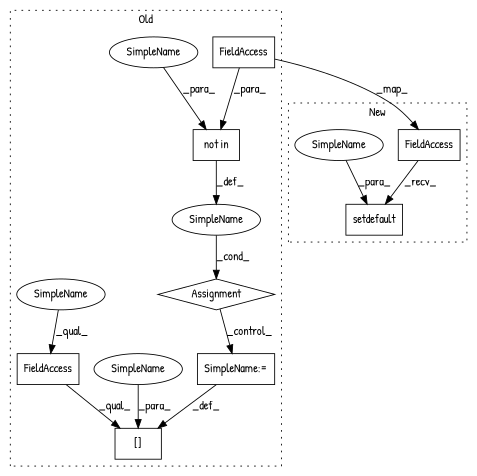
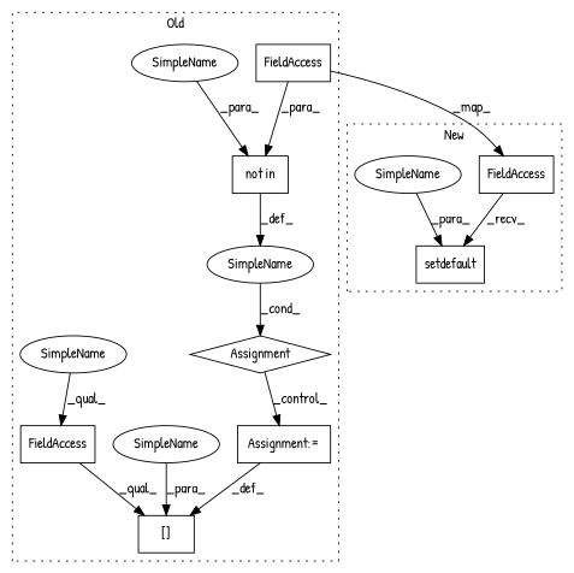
  digraph {
    fontname="Patrick Hand"
    node [a=42 fontname="Patrick Hand" l=15 s=2601 shape=box]
    edge [fontname="Patrick Hand"]
    n1 [a=108 l=33 label="not in"]
    n2 [a=25 l="10,2" label=Assignment s="2591,2634" shape=diamond]
-   n3 [a=7 l=1 label="SimpleName:=" s=2673]
+   n3 [a=7 l=1 label="Assignment:=" s=2673]
    n4 [a=2 l="16,1" label="[]" s="2646,2672"]
    n5 [label=SimpleName shape=ellipse l="" s=""]
    n6 [a=22 label=FieldAccess s=2646]
    n7 [a=22 label=FieldAccess s=2619]
    n8 [l=10 label=SimpleName shape=ellipse]
    n9 [l=10 label=SimpleName s=2662 shape=ellipse]
    n10 [l=4 label=SimpleName s=2646 shape=ellipse]
    n11 [a=32 l="11,1" label=setdefault s="2607,2640"]
    n12 [a=22 label=FieldAccess s=2591]
    n13 [l=10 label=SimpleName s=2618 shape=ellipse]
    subgraph cluster_1 {
      label=Old
      style=dotted
      n1
      n2
      n3
      n4
      n5
      n6
      n7
      n8
      n9
      n10
    }
    subgraph cluster_2 {
      label=New
      style=dotted
      n11
      n12
      n13
    }
    n1 -> n5 [label=_def_]
    n2 -> n3 [label=_control_]
    n3 -> n4 [label=_def_]
    n5 -> n2 [label=_cond_]
    n6 -> n4 [label=_qual_]
    n7 -> n1 [label=_para_]
    n7 -> n12 [label=_map_]
    n8 -> n1 [label=_para_]
    n9 -> n4 [label=_para_]
    n10 -> n6 [label=_qual_]
    n12 -> n11 [label=_recv_]
    n13 -> n11 [label=_para_]
  }
